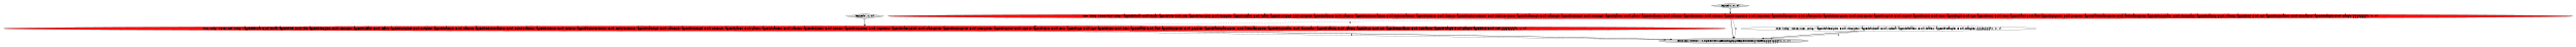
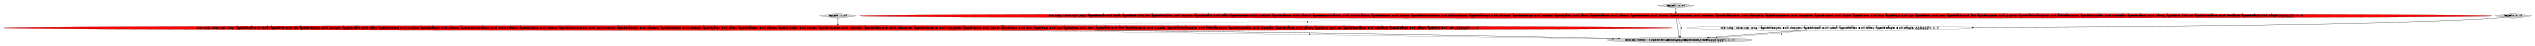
  digraph {
    node [fillcolor=lightgray shape=ellipse style=filled]
    edge [style=bold]
    n1 [label="return new MultiSet<>(s,super.edu.fdu.CPPDG.tinypdg.pe.ExpressionInfo@15c0996)@@@4@@@['1', '1', '1']"]
    n2 [fillcolor=red label="ASet<String> s = new ASet<String>().appendIf(format != null,\"format\").appendIf(title != null,\"title\").appendIf(description != null,\"description\").appendIf(_default != null,\"default\").appendIf(multipleOf != null,\"multipleOf\").appendIf(maximum != null,\"maximum\").appendIf(exclusiveMaximum != null,\"exclusiveMaximum\").appendIf(minimum != null,\"minimum\").appendIf(exclusiveMinimum != null,\"exclusiveMinimum\").appendIf(maxLength != null,\"maxLength\").appendIf(minLength != null,\"minLength\").appendIf(pattern != null,\"pattern\").appendIf(maxItems != null,\"maxItems\").appendIf(minItems != null,\"minItems\").appendIf(uniqueItems != null,\"uniqueItems\").appendIf(maxProperties != null,\"maxProperties\").appendIf(minProperties != null,\"minProperties\").appendIf(required != null,\"required\").appendIf(_enum != null,\"enum\").appendIf(type != null,\"type\").appendIf(items != null,\"items\").appendIf(allOf != null,\"allOf\").appendIf(properties != null,\"properties\").appendIf(additionalProperties != null,\"additionalProperties\").appendIf(discriminator != null,\"discriminator\").appendIf(readOnly != null,\"readOnly\").appendIf(xml != null,\"xml\").appendIf(externalDocs != null,\"externalDocs\").appendIf(example != null,\"example\")@@@3@@@['1', '0', '0']"]
    n3 [fillcolor=red label="ASet<String> s = new ASet<String>().appendIf(format != null,\"format\").appendIf(title != null,\"title\").appendIf(description != null,\"description\").appendIf(_default != null,\"default\").appendIf(multipleOf != null,\"multipleOf\").appendIf(maximum != null,\"maximum\").appendIf(exclusiveMaximum != null,\"exclusiveMaximum\").appendIf(minimum != null,\"minimum\").appendIf(exclusiveMinimum != null,\"exclusiveMinimum\").appendIf(maxLength != null,\"maxLength\").appendIf(minLength != null,\"minLength\").appendIf(pattern != null,\"pattern\").appendIf(maxItems != null,\"maxItems\").appendIf(minItems != null,\"minItems\").appendIf(uniqueItems != null,\"uniqueItems\").appendIf(maxProperties != null,\"maxProperties\").appendIf(minProperties != null,\"minProperties\").appendIf(required != null,\"required\").appendIf(_enum != null,\"enum\").appendIf(type != null,\"type\").appendIf(items != null,\"items\").appendIf(allOf != null,\"allOf\").appendIf(properties != null,\"properties\").appendIf(additionalProperties != null,\"additionalProperties\").appendIf(discriminator != null,\"discriminator\").appendIf(readOnly != null,\"readOnly\").appendIf(xml != null,\"xml\").appendIf(externalDocs != null,\"externalDocs\").appendIf(example != null,\"example\").appendIf(ref != null,\"$ref\")@@@3@@@['0', '1', '0']"]
+   n4 [label="keySet['0', '0', '1']" shape=diamond]
    n5 [fillcolor=white label="ASet<String> s = new ASet<String>().appendIf(description != null,\"description\").appendIf(schema != null,\"schema\").appendIf(headers != null,\"headers\").appendIf(examples != null,\"examples\")@@@3@@@['0', '0', '1']"]
    n6 [label="keySet['0', '1', '0']" shape=diamond]
    n7 [label="keySet['1', '0', '0']" shape=diamond]
    n2 -> n1
    n2 -> n1 [label=s style=solid]
    n2 -> n3 [label=0 style=dashed]
    n3 -> n1 [label=s style=solid]
    n3 -> n1
+   n4 -> n5
    n5 -> n1
    n5 -> n1 [label=s style=solid]
    n6 -> n3
    n7 -> n2
  }
